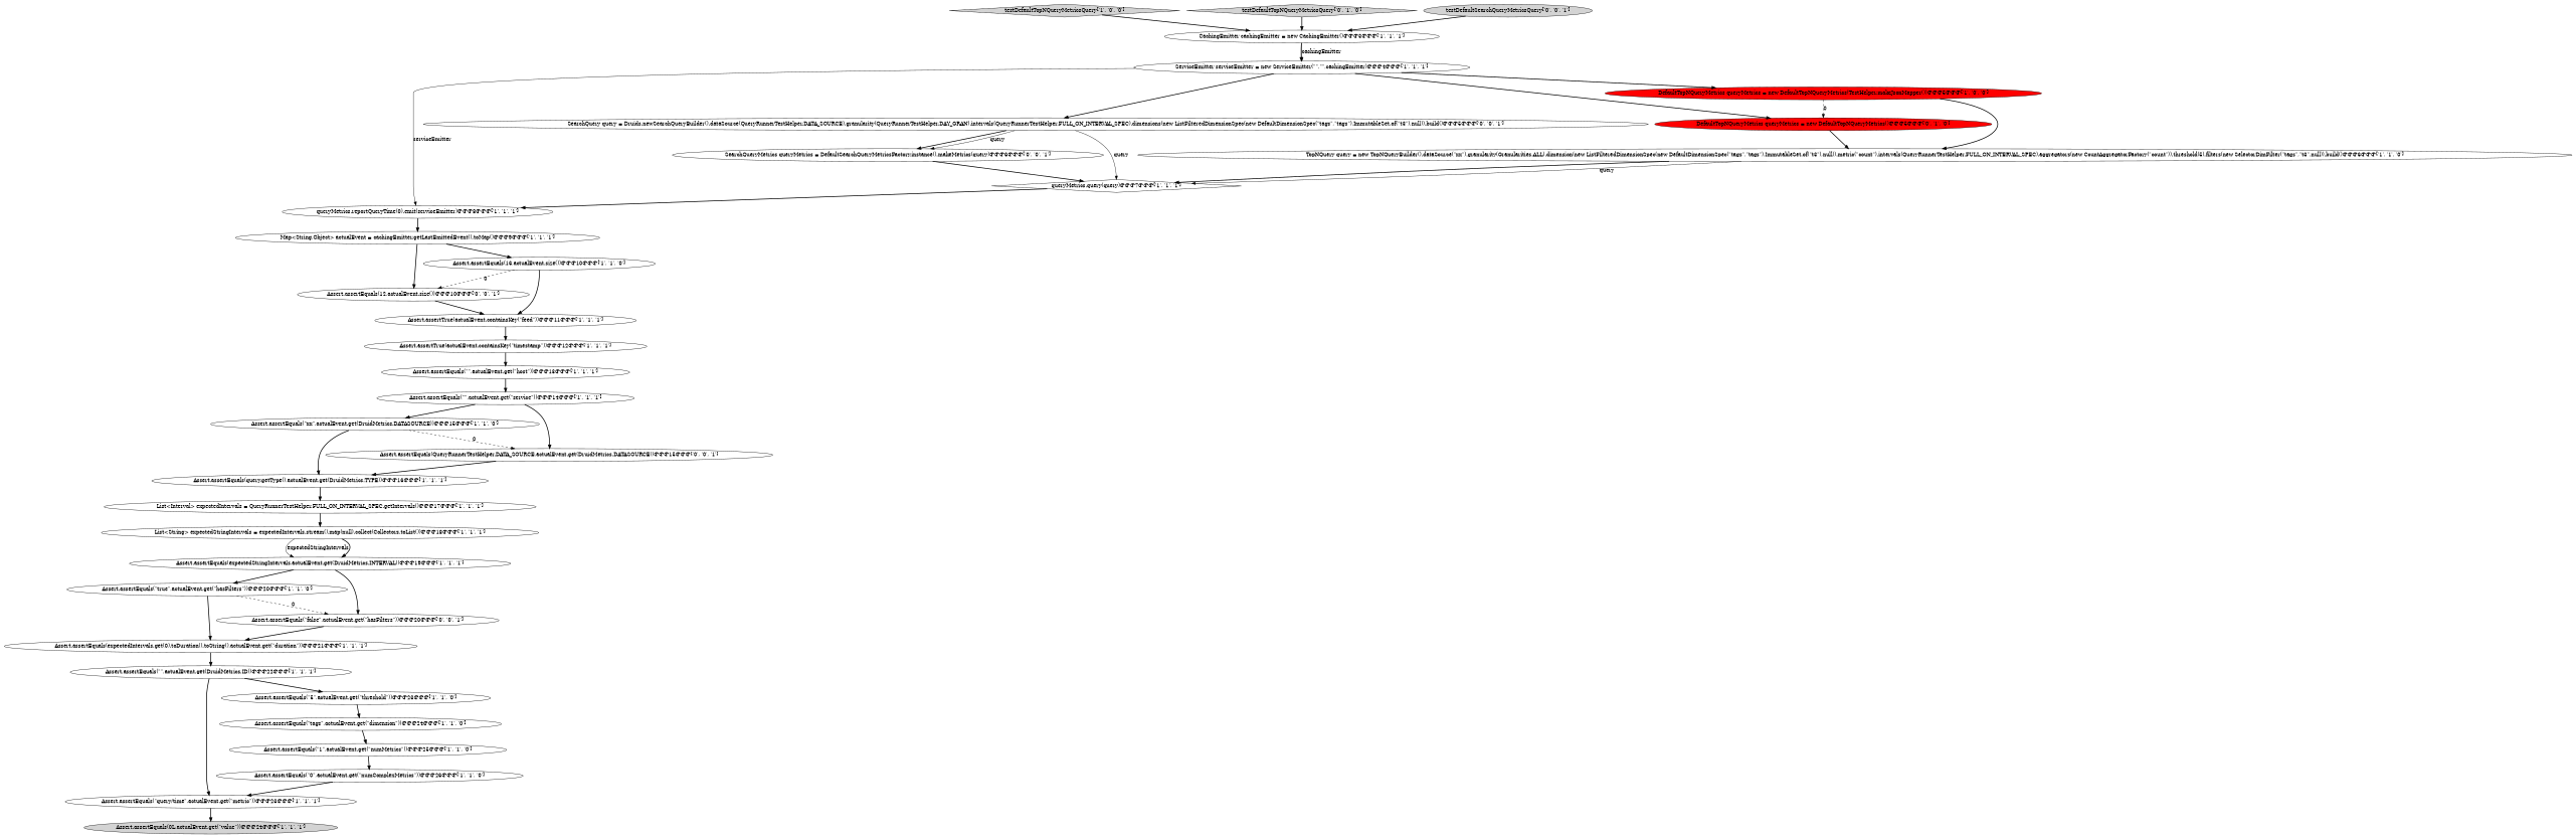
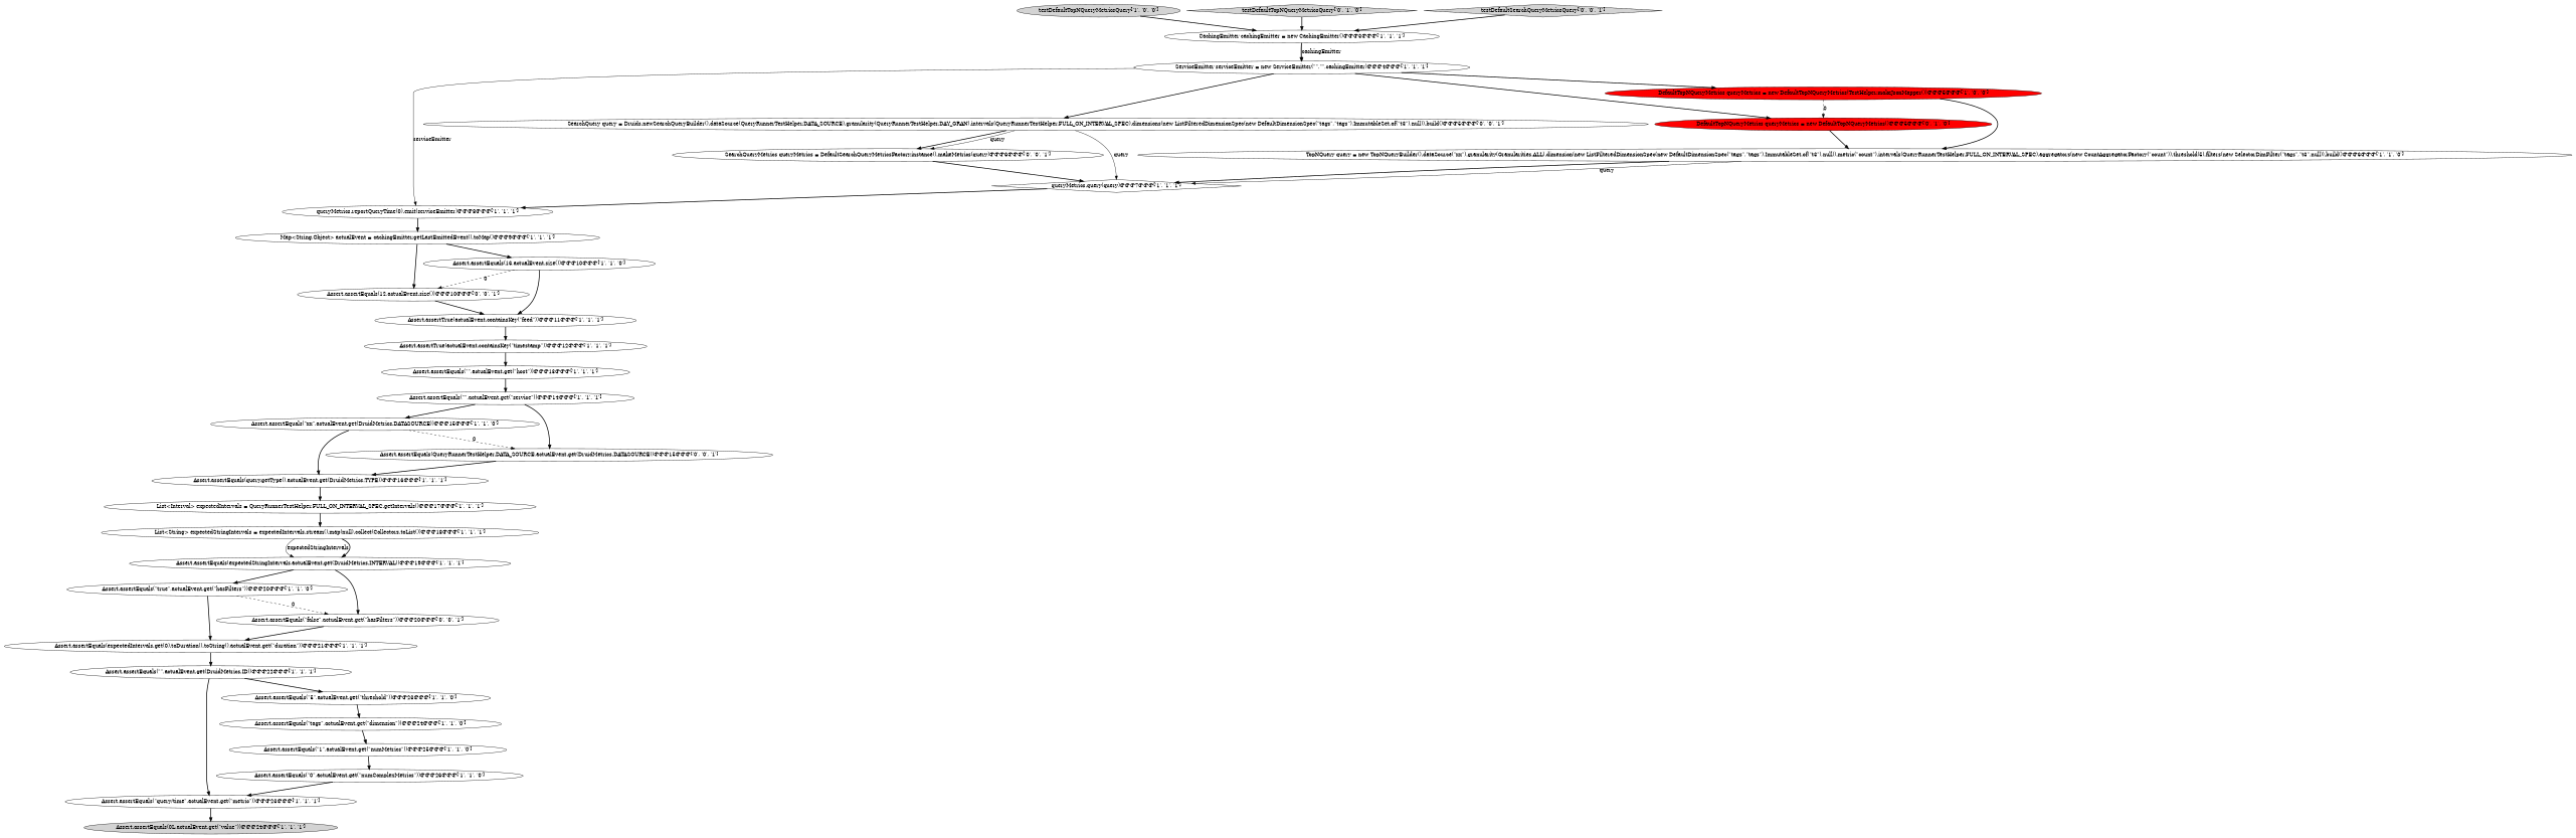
  digraph {
    node [fillcolor=white shape=ellipse style=filled]
    edge [style=bold]
    n1 [label="Assert.assertEquals(\"tags\",actualEvent.get(\"dimension\"))@@@24@@@['1', '1', '0']"]
    n2 [label="Assert.assertEquals(\"1\",actualEvent.get(\"numMetrics\"))@@@25@@@['1', '1', '0']"]
    n3 [label="Assert.assertEquals(\"0\",actualEvent.get(\"numComplexMetrics\"))@@@26@@@['1', '1', '0']"]
    n4 [label="Assert.assertEquals(\"true\",actualEvent.get(\"hasFilters\"))@@@20@@@['1', '1', '0']"]
    n5 [label="Assert.assertEquals(expectedIntervals.get(0).toDuration().toString(),actualEvent.get(\"duration\"))@@@21@@@['1', '1', '1']"]
    n6 [label="Assert.assertEquals(\"false\",actualEvent.get(\"hasFilters\"))@@@20@@@['0', '0', '1']"]
    n7 [label="Assert.assertEquals(\"\",actualEvent.get(DruidMetrics.ID))@@@22@@@['1', '1', '1']"]
    n8 [label="Assert.assertEquals(12,actualEvent.size())@@@10@@@['0', '0', '1']"]
    n9 [label="Assert.assertTrue(actualEvent.containsKey(\"feed\"))@@@11@@@['1', '1', '1']"]
    n10 [label="Assert.assertTrue(actualEvent.containsKey(\"timestamp\"))@@@12@@@['1', '1', '1']"]
    n11 [label="SearchQueryMetrics queryMetrics = DefaultSearchQueryMetricsFactory.instance().makeMetrics(query)@@@6@@@['0', '0', '1']"]
    n12 [label="queryMetrics.query(query)@@@7@@@['1', '1', '1']" shape=diamond]
    n13 [label="queryMetrics.reportQueryTime(0).emit(serviceEmitter)@@@8@@@['1', '1', '1']"]
-   n14 [fillcolor=lightgray label="testDefaultTopNQueryMetricsQuery['1', '0', '0']" shape=diamond]
+   n14 [fillcolor=lightgray label="testDefaultTopNQueryMetricsQuery['1', '0', '0']"]
    n15 [label="CachingEmitter cachingEmitter = new CachingEmitter()@@@3@@@['1', '1', '1']"]
    n16 [label="ServiceEmitter serviceEmitter = new ServiceEmitter(\"\",\"\",cachingEmitter)@@@4@@@['1', '1', '1']"]
    n17 [label="Assert.assertEquals(\"query/time\",actualEvent.get(\"metric\"))@@@23@@@['1', '1', '1']"]
    n18 [fillcolor=lightgray label="Assert.assertEquals(0L,actualEvent.get(\"value\"))@@@24@@@['1', '1', '1']"]
    n19 [label="Assert.assertEquals(\"5\",actualEvent.get(\"threshold\"))@@@23@@@['1', '1', '0']"]
    n20 [label="SearchQuery query = Druids.newSearchQueryBuilder().dataSource(QueryRunnerTestHelper.DATA_SOURCE).granularity(QueryRunnerTestHelper.DAY_GRAN).intervals(QueryRunnerTestHelper.FULL_ON_INTERVAL_SPEC).dimensions(new ListFilteredDimensionSpec(new DefaultDimensionSpec(\"tags\",\"tags\"),ImmutableSet.of(\"t3\"),null)).build()@@@5@@@['0', '0', '1']"]
    n21 [fillcolor=red label="DefaultTopNQueryMetrics queryMetrics = new DefaultTopNQueryMetrics()@@@5@@@['0', '1', '0']"]
    n22 [fillcolor=red label="DefaultTopNQueryMetrics queryMetrics = new DefaultTopNQueryMetrics(TestHelper.makeJsonMapper())@@@5@@@['1', '0', '0']"]
    n23 [label="Map<String,Object> actualEvent = cachingEmitter.getLastEmittedEvent().toMap()@@@9@@@['1', '1', '1']"]
    n24 [label="TopNQuery query = new TopNQueryBuilder().dataSource(\"xx\").granularity(Granularities.ALL).dimension(new ListFilteredDimensionSpec(new DefaultDimensionSpec(\"tags\",\"tags\"),ImmutableSet.of(\"t3\"),null)).metric(\"count\").intervals(QueryRunnerTestHelper.FULL_ON_INTERVAL_SPEC).aggregators(new CountAggregatorFactory(\"count\")).threshold(5).filters(new SelectorDimFilter(\"tags\",\"t3\",null)).build()@@@6@@@['1', '1', '0']"]
    n25 [label="Assert.assertEquals(16,actualEvent.size())@@@10@@@['1', '1', '0']"]
    n26 [fillcolor=lightgray label="testDefaultTopNQueryMetricsQuery['0', '1', '0']" shape=diamond]
    n27 [label="Assert.assertEquals(\"xx\",actualEvent.get(DruidMetrics.DATASOURCE))@@@15@@@['1', '1', '0']"]
    n28 [label="Assert.assertEquals(QueryRunnerTestHelper.DATA_SOURCE,actualEvent.get(DruidMetrics.DATASOURCE))@@@15@@@['0', '0', '1']"]
    n29 [label="Assert.assertEquals(query.getType(),actualEvent.get(DruidMetrics.TYPE))@@@16@@@['1', '1', '1']"]
    n30 [label="List<Interval> expectedIntervals = QueryRunnerTestHelper.FULL_ON_INTERVAL_SPEC.getIntervals()@@@17@@@['1', '1', '1']"]
    n31 [label="List<String> expectedStringIntervals = expectedIntervals.stream().map(null).collect(Collectors.toList())@@@18@@@['1', '1', '1']"]
    n32 [label="Assert.assertEquals(expectedStringIntervals,actualEvent.get(DruidMetrics.INTERVAL))@@@19@@@['1', '1', '1']"]
    n33 [label="Assert.assertEquals(\"\",actualEvent.get(\"service\"))@@@14@@@['1', '1', '1']"]
    n34 [label="Assert.assertEquals(\"\",actualEvent.get(\"host\"))@@@13@@@['1', '1', '1']"]
-   n35 [fillcolor=lightgray label="testDefaultSearchQueryMetricsQuery['0', '0', '1']"]
+   n35 [fillcolor=lightgray label="testDefaultSearchQueryMetricsQuery['0', '0', '1']" shape=diamond]
    n1 -> n2
    n2 -> n3
    n3 -> n17
    n4 -> n5
    n4 -> n6 [label=0 style=dashed]
    n5 -> n7
    n6 -> n5
    n7 -> n17
    n7 -> n19
    n8 -> n9
    n9 -> n10
    n10 -> n34
    n11 -> n12
    n12 -> n13
    n13 -> n23
    n14 -> n15
    n15 -> n16
    n15 -> n16 [label=cachingEmitter style=solid]
    n16 -> n13 [label=serviceEmitter style=solid]
    n16 -> n20
    n16 -> n21
    n16 -> n22
    n17 -> n18
    n19 -> n1
    n20 -> n11
    n20 -> n11 [label=query style=solid]
    n20 -> n12 [label=query style=solid]
    n21 -> n24
    n22 -> n21 [label=0 style=dashed]
    n22 -> n24
    n23 -> n8
    n23 -> n25
    n24 -> n12 [label=query style=solid]
    n24 -> n12
    n25 -> n8 [label=0 style=dashed]
    n25 -> n9
    n26 -> n15
    n27 -> n28 [label=0 style=dashed]
    n27 -> n29
    n28 -> n29
    n29 -> n30
    n30 -> n31
    n31 -> n32 [label=expectedStringIntervals style=solid]
    n31 -> n32
    n32 -> n4
    n32 -> n6
    n33 -> n27
    n33 -> n28
    n34 -> n33
    n35 -> n15
  }
